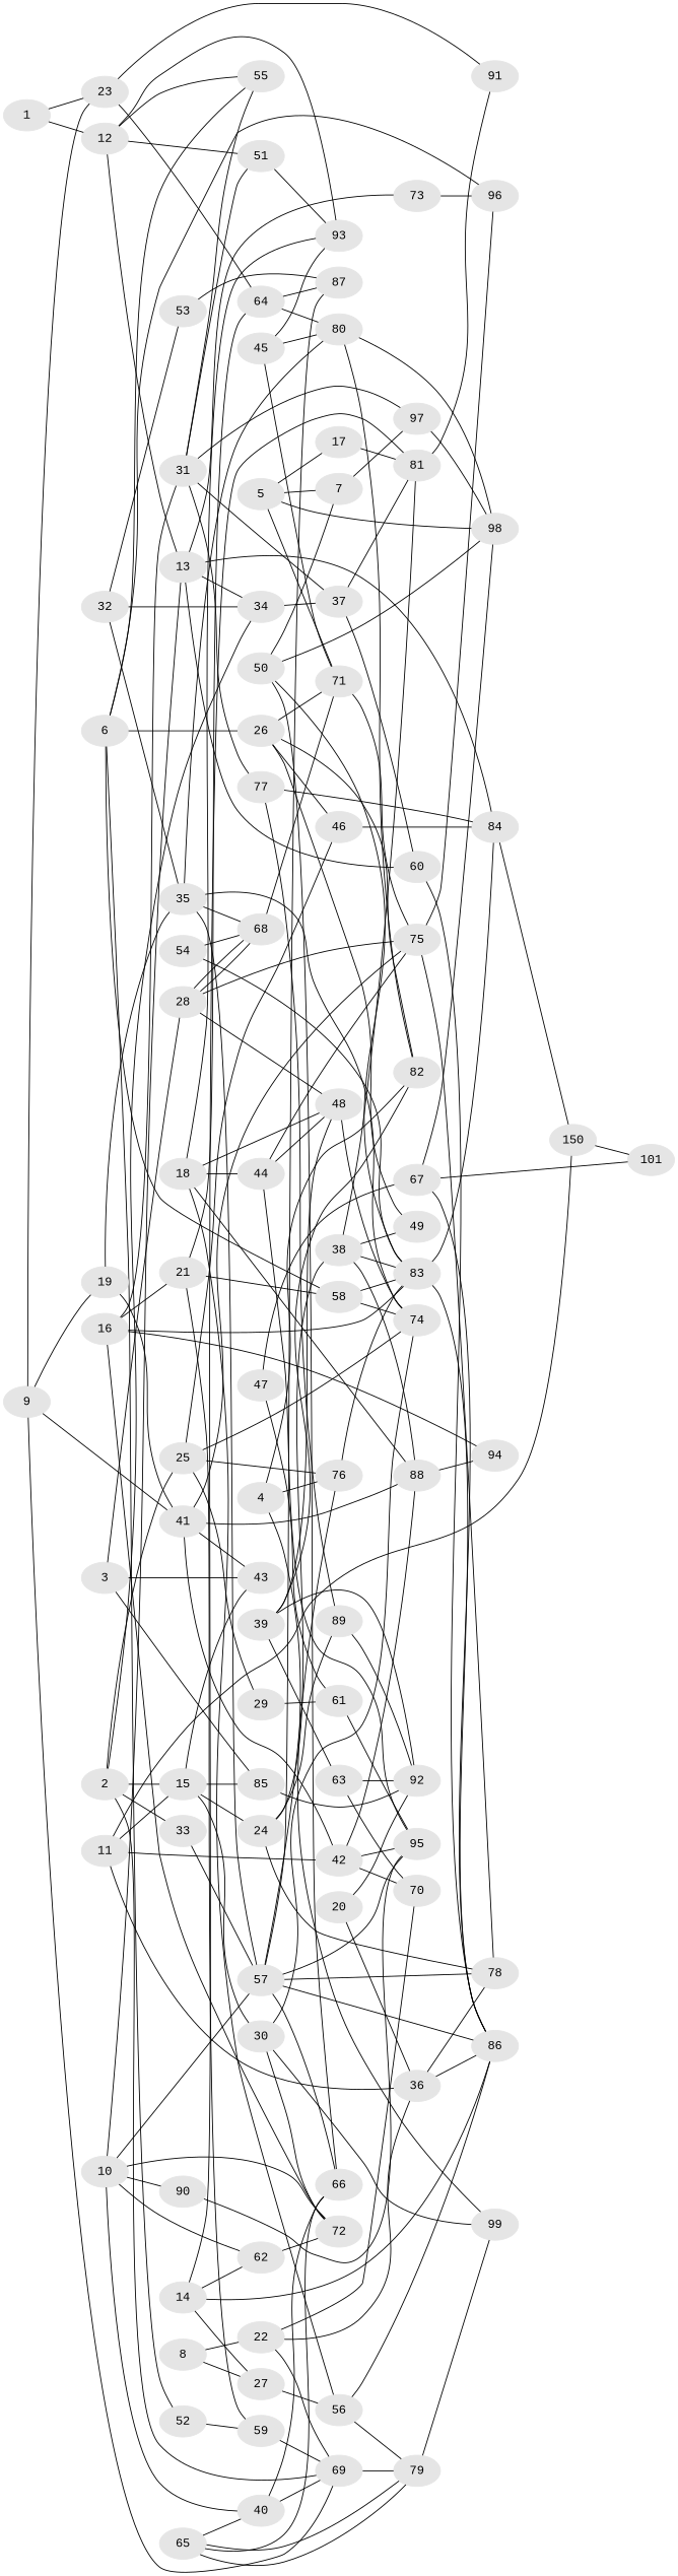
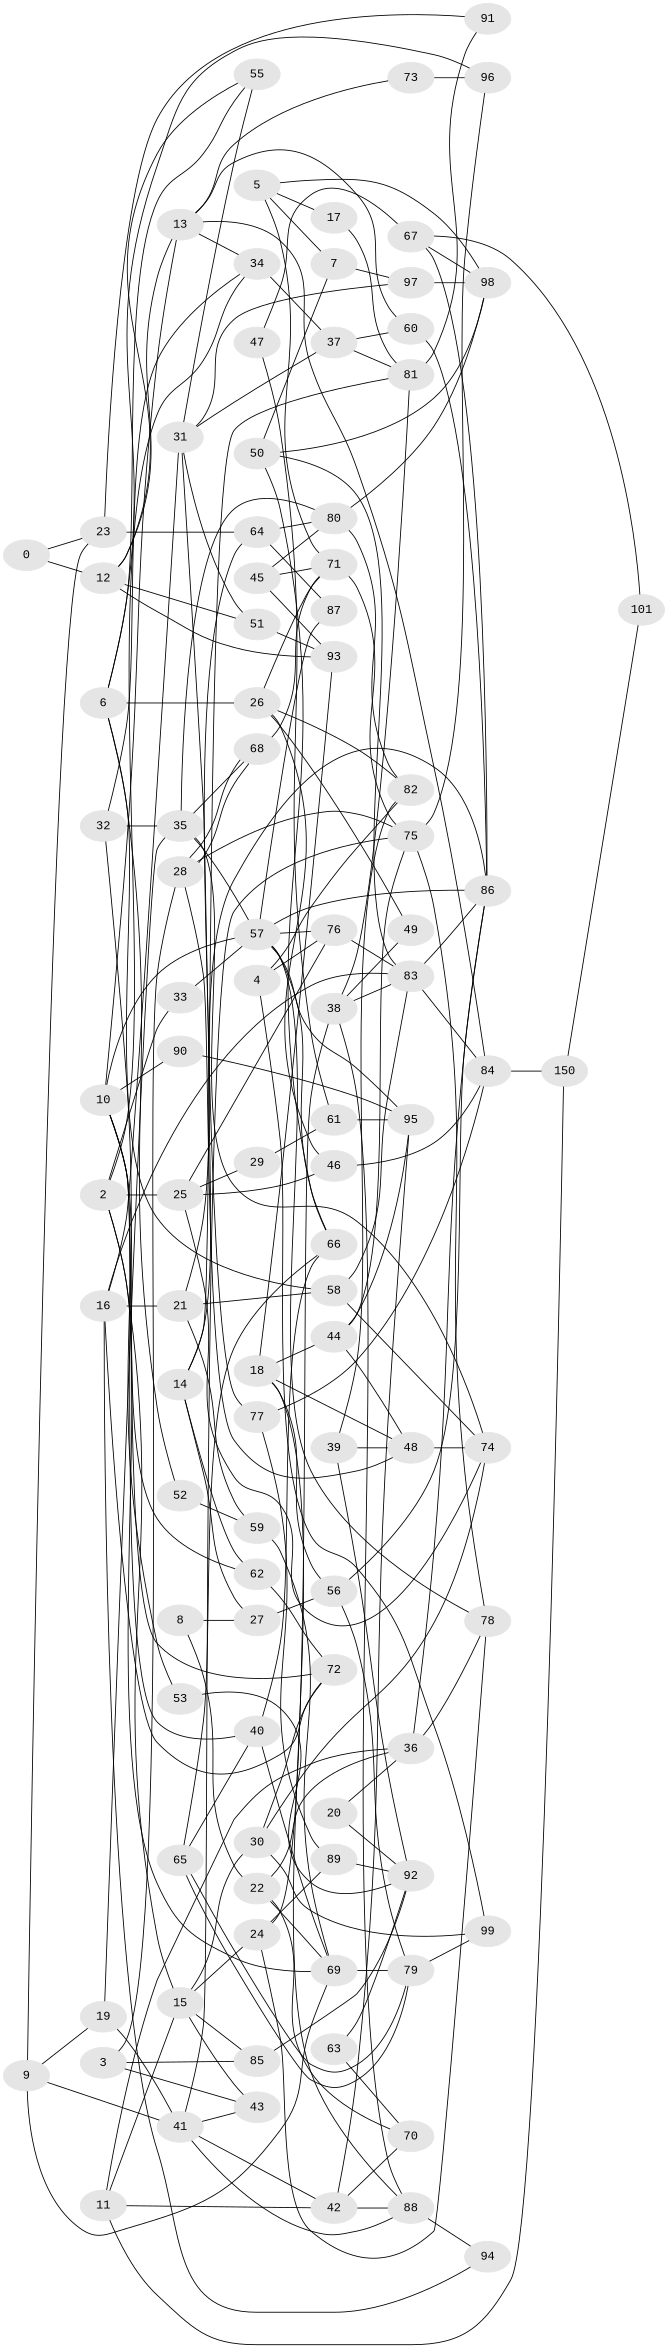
  graph {
    fontname="Liberation Mono"
    rankdir=LR
    node [color=gray90 fontname="Liberation Mono" style=filled]
    edge [fontname="Liberation Mono"]
-   1
+   1 [label=0]
    12
    23
    55
    13
    51
    93
    64
    91
    2
    15
    25
    33
    34
    69
    43
    85
    24
    30
    76
    29
    46
    74
    57
    37
    79
    3
    28
    48
    68
    75
    92
    4
    82
    99
    83
    5
    7
    17
    71
    98
    97
    81
    6
    26
    52
    58
    96
    49
    59
    8
    22
    27
    36
    70
    56
    9
    19
    41
    35
    42
    88
    10
    40
    62
    72
    90
    60
    73
    84
    66
    86
    78
    95
    87
    11
    n77 [label=150]
    101
    14
    38
    89
    16
    21
    31
    94
    77
    18
    44
    80
    20
    61
    32
    53
    39
    63
    45
    47
    67
    50
-   54
    65
    1 -- 12
    1 -- 23
    12 -- 55
    12 -- 13
    12 -- 51
    12 -- 93
    23 -- 64
    23 -- 91
    13 -- 34
    13 -- 60
    13 -- 73
    13 -- 84
    51 -- 93
    64 -- 87
    64 -- 80
    2 -- 15
    2 -- 25
    2 -- 33
    2 -- 34
    2 -- 69
    15 -- 43
    15 -- 85
    15 -- 24
    15 -- 30
    25 -- 76
    25 -- 29
    25 -- 46
    25 -- 74
    33 -- 57
    34 -- 37
    69 -- 79
    85 -- 92
    24 -- 78
    24 -- 38
    24 -- 89
    30 -- 74
    30 -- 99
    30 -- 72
    76 -- 83
    29 -- 61
    46 -- 84
    57 -- 76
    57 -- 66
    57 -- 86
    57 -- 78
    57 -- 95
    57 -- 87
    37 -- 81
    37 -- 60
    79 -- 99
    3 -- 43
    3 -- 85
    3 -- 28
    28 -- 48
    28 -- 68
    28 -- 68
    28 -- 75
    48 -- 74
    68 -- 71
    75 -- 96
    75 -- 78
    4 -- 76
    4 -- 82
    4 -- 99
    83 -- 84
    83 -- 86
    5 -- 7
    5 -- 17
    5 -- 71
    5 -- 98
    7 -- 97
    17 -- 81
    71 -- 75
    97 -- 98
    81 -- 91
    6 -- 55
    6 -- 26
    6 -- 52
    6 -- 58
    6 -- 96
    26 -- 46
    26 -- 82
    26 -- 71
    26 -- 49
    52 -- 59
    58 -- 74
    58 -- 83
    59 -- 69
    8 -- 22
    8 -- 27
    22 -- 69
    22 -- 36
    22 -- 70
    27 -- 56
    36 -- 86
    36 -- 78
    56 -- 79
    56 -- 86
    9 -- 23
    9 -- 69
    9 -- 19
    9 -- 41
    19 -- 41
    19 -- 35
    41 -- 43
    41 -- 75
    41 -- 42
    41 -- 88
    35 -- 74
    35 -- 57
    35 -- 68
    35 -- 80
    42 -- 70
    42 -- 88
    42 -- 95
    88 -- 94
    10 -- 13
    10 -- 57
    10 -- 40
    10 -- 62
    10 -- 72
    10 -- 90
    40 -- 69
    40 -- 66
    62 -- 72
    90 -- 95
    60 -- 86
    73 -- 96
    84 -- n77
    11 -- 15
    11 -- 36
    11 -- 42
    11 -- n77
    n77 -- 101
    14 -- 81
    14 -- 27
    14 -- 62
    14 -- 86
    38 -- 83
    38 -- 81
    38 -- 49
    38 -- 88
    89 -- 92
    16 -- 83
    16 -- 72
    16 -- 21
    16 -- 31
    16 -- 94
    21 -- 64
    21 -- 58
    21 -- 59
    31 -- 55
    31 -- 51
    31 -- 37
    31 -- 97
    31 -- 77
    77 -- 84
    77 -- 89
    18 -- 93
    18 -- 48
    18 -- 56
    18 -- 88
    18 -- 44
    44 -- 48
    44 -- 75
    44 -- 95
    80 -- 82
    80 -- 98
    20 -- 92
    20 -- 36
    61 -- 95
    32 -- 34
    32 -- 35
    32 -- 53
-   53 -- 87
+   53 -- 92
    39 -- 48
    39 -- 92
    39 -- 82
-   39 -- 63
    63 -- 92
    63 -- 70
    45 -- 93
    45 -- 71
    45 -- 80
    47 -- 61
    47 -- 67
    67 -- 98
    67 -- 86
    67 -- 101
    50 -- 83
    50 -- 7
    50 -- 98
    50 -- 66
-   54 -- 68
-   54 -- 83
    65 -- 79
    65 -- 79
    65 -- 40
    65 -- 66
  }
